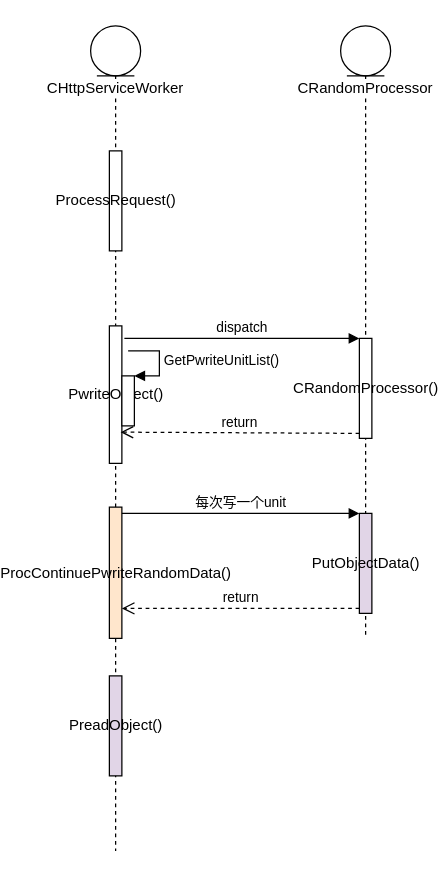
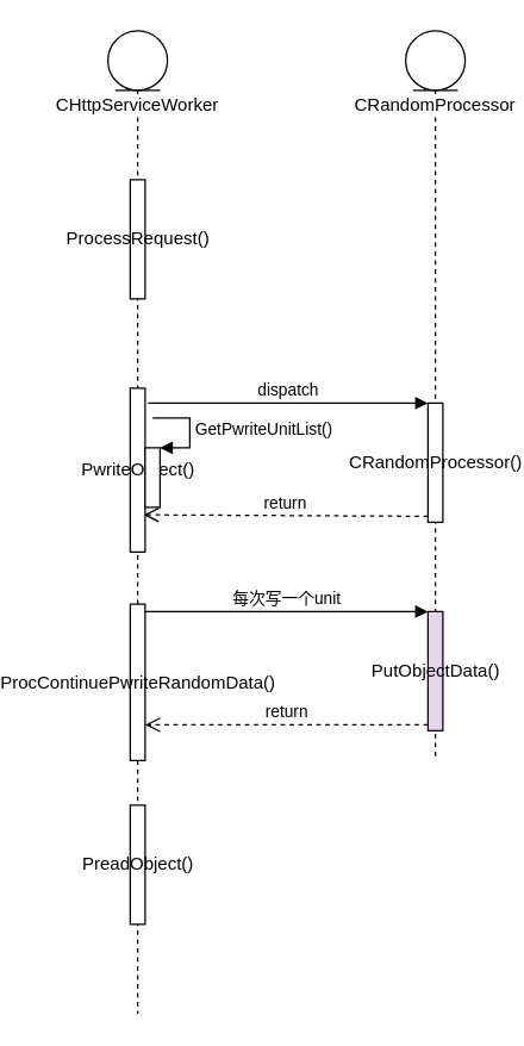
  <mxCell id="0" />
  <mxCell id="1" parent="0" />
  <mxCell id="2" value="CHttpServiceWorker" style="shape=umlLifeline;participant=umlEntity;perimeter=lifelinePerimeter;whiteSpace=wrap;html=1;container=1;collapsible=0;recursiveResize=0;verticalAlign=top;spacingTop=36;labelBackgroundColor=#ffffff;outlineConnect=0;" vertex="1" parent="1"><mxGeometry x="20" y="20" width="40" height="660" as="geometry" /></mxCell>
  <mxCell id="3" value="ProcessRequest()" style="html=1;points=[];perimeter=orthogonalPerimeter;" vertex="1" parent="2"><mxGeometry x="15" y="100" width="10" height="80" as="geometry" /></mxCell>
  <mxCell id="4" value="PwriteObject()" style="html=1;points=[];perimeter=orthogonalPerimeter;" vertex="1" parent="2"><mxGeometry x="15" y="240" width="10" height="110" as="geometry" /></mxCell>
- <mxCell id="5" value="PreadObject()" style="html=1;points=[];perimeter=orthogonalPerimeter;fillColor=#e1d5e7;" vertex="1" parent="2"><mxGeometry x="15" y="520" width="10" height="80" as="geometry" /></mxCell>
- <mxCell id="6" value="ProcContinuePwriteRandomData()" style="html=1;points=[];perimeter=orthogonalPerimeter;fillColor=#ffe6cc;" vertex="1" parent="2"><mxGeometry x="15" y="385" width="10" height="105" as="geometry" /></mxCell>
+ <mxCell id="5" value="PreadObject()" style="html=1;points=[];perimeter=orthogonalPerimeter;" vertex="1" parent="2"><mxGeometry x="15" y="520" width="10" height="80" as="geometry" /></mxCell>
+ <mxCell id="6" value="ProcContinuePwriteRandomData()" style="html=1;points=[];perimeter=orthogonalPerimeter;" vertex="1" parent="2"><mxGeometry x="15" y="385" width="10" height="105" as="geometry" /></mxCell>
  <mxCell id="7" value="" style="html=1;points=[];perimeter=orthogonalPerimeter;" vertex="1" parent="2"><mxGeometry x="25" y="280" width="10" height="40" as="geometry" /></mxCell>
  <mxCell id="8" value="GetPwriteUnitList()" style="edgeStyle=orthogonalEdgeStyle;html=1;align=left;spacingLeft=2;endArrow=block;rounded=0;entryX=1;entryY=0;" edge="1" target="7" parent="2"><mxGeometry relative="1" as="geometry"><mxPoint x="30" y="260" as="sourcePoint" /><Array as="points"><mxPoint x="55" y="260" /></Array></mxGeometry></mxCell>
  <mxCell id="9" value="CRandomProcessor" style="shape=umlLifeline;participant=umlEntity;perimeter=lifelinePerimeter;whiteSpace=wrap;html=1;container=1;collapsible=0;recursiveResize=0;verticalAlign=top;spacingTop=36;labelBackgroundColor=#ffffff;outlineConnect=0;" vertex="1" parent="1"><mxGeometry x="220" y="20" width="40" height="490" as="geometry" /></mxCell>
  <mxCell id="10" value="PutObjectData()" style="html=1;points=[];perimeter=orthogonalPerimeter;fillColor=#e1d5e7;" vertex="1" parent="9"><mxGeometry x="15" y="390" width="10" height="80" as="geometry" /></mxCell>
  <mxCell id="11" value="CRandomProcessor()" style="html=1;points=[];perimeter=orthogonalPerimeter;" vertex="1" parent="1"><mxGeometry x="235" y="270" width="10" height="80" as="geometry" /></mxCell>
  <mxCell id="12" value="dispatch" style="html=1;verticalAlign=bottom;endArrow=block;entryX=0;entryY=0;exitX=1.2;exitY=0.091;exitDx=0;exitDy=0;exitPerimeter=0;" edge="1" target="11" parent="1" source="4"><mxGeometry relative="1" as="geometry"><mxPoint x="165" y="270" as="sourcePoint" /></mxGeometry></mxCell>
  <mxCell id="13" value="return" style="html=1;verticalAlign=bottom;endArrow=open;dashed=1;endSize=8;exitX=0;exitY=0.95;entryX=0.9;entryY=0.773;entryDx=0;entryDy=0;entryPerimeter=0;" edge="1" source="11" parent="1" target="4"><mxGeometry relative="1" as="geometry"><mxPoint x="50" y="346" as="targetPoint" /></mxGeometry></mxCell>
  <mxCell id="14" value="每次写一个unit" style="html=1;verticalAlign=bottom;endArrow=block;entryX=0;entryY=0;" edge="1" target="10" parent="1" source="6"><mxGeometry relative="1" as="geometry"><mxPoint x="165" y="410" as="sourcePoint" /></mxGeometry></mxCell>
  <mxCell id="15" value="return" style="html=1;verticalAlign=bottom;endArrow=open;dashed=1;endSize=8;exitX=0;exitY=0.95;" edge="1" source="10" parent="1" target="6"><mxGeometry relative="1" as="geometry"><mxPoint x="165" y="486" as="targetPoint" /></mxGeometry></mxCell>
